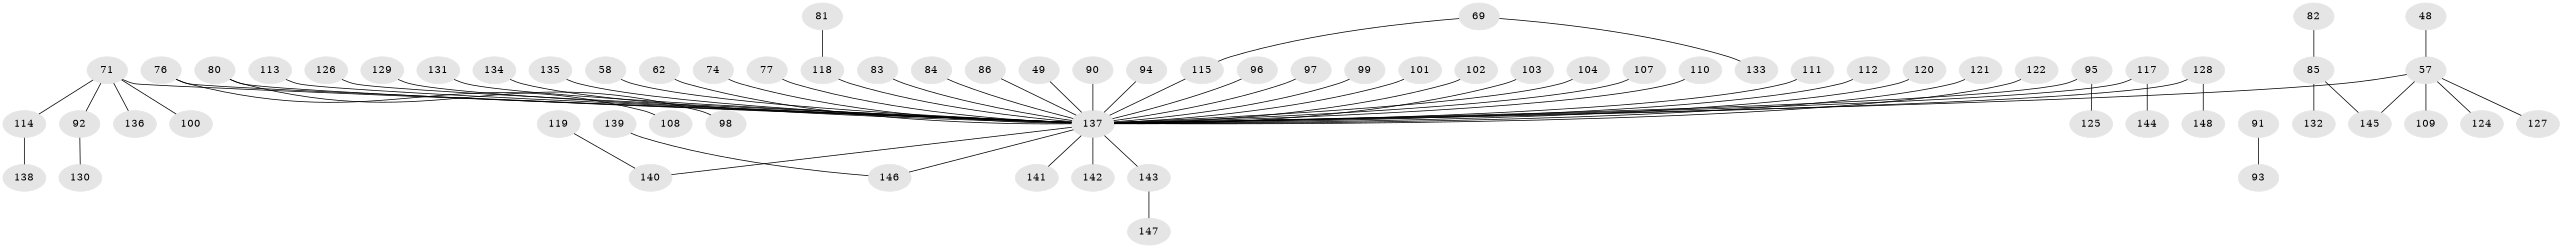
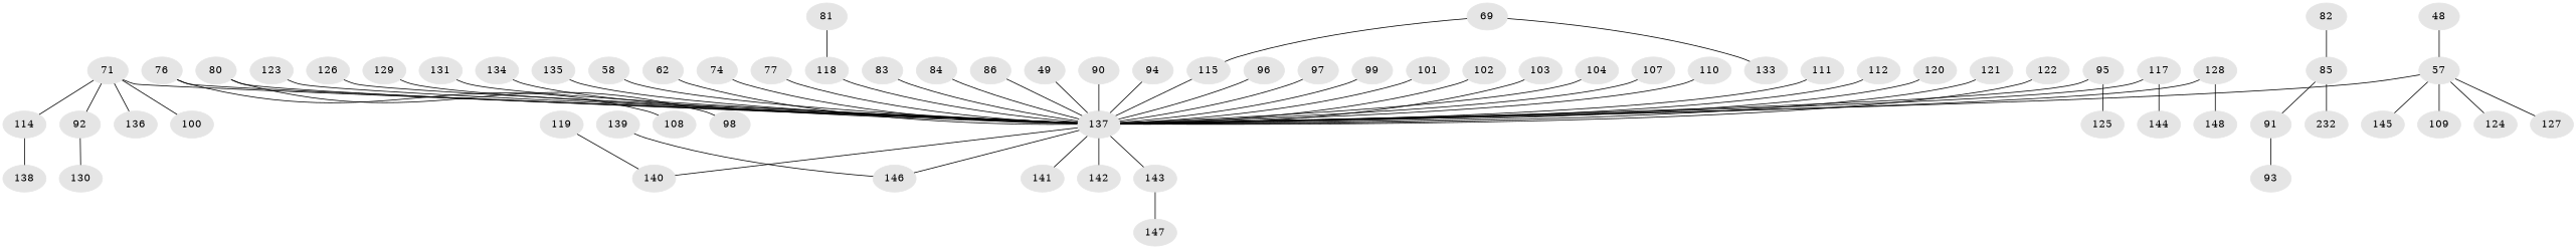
  graph {
    node [color=gray90 style=filled]
    57 [super="+40"]
    109
    124
    127
    137 [super="+14+75+26+31+88+50+34+41+54+113+105+65+39"]
    145
    48
    140 [super="+87"]
    141
    142
    143
    146 [super="+24+43+52"]
    58
    62
    69
    133
    115
    71 [super="+36"]
    92
    100
    114 [super="+70+72"]
    136
    130
    138
    74
    76
    108
    77
    80
    98
    81
    118
    85 [super="+60"]
    91
-   132
+   132 [label=232]
    82
    83
    84
    93
    86
    n41 [label=49]
    90
    94
    95
    125
    96
    97
    99
    101
    102
    103
    104
    107
    110
    111
    112
    117
    144
    119
    120
    121
    122
-   123 [label=113]
+   123
    126
    128 [super="+32"]
    148
    129
    131
    134
    135
    147
    139
    57 -- 109
    57 -- 124
    57 -- 127
    57 -- 137
    57 -- 145
    137 -- 140
    137 -- 141
    137 -- 142
    137 -- 143
    137 -- 146
    48 -- 57
    143 -- 147
    58 -- 137
    62 -- 137
    69 -- 133
    69 -- 115
    115 -- 137
    71 -- 137
    71 -- 92
    71 -- 100
    71 -- 114
    71 -- 136
    92 -- 130
    114 -- 138
    74 -- 137
    76 -- 137
    76 -- 108
    77 -- 137
    80 -- 137
    80 -- 98
    81 -- 118
    118 -- 137
-   85 -- 145
+   85 -- 91
    85 -- 132
    91 -- 93
    82 -- 85
    83 -- 137
    84 -- 137
    86 -- 137
    n41 -- 137
    90 -- 137
    94 -- 137
    95 -- 137
    95 -- 125
    96 -- 137
    97 -- 137
    99 -- 137
    101 -- 137
    102 -- 137
    103 -- 137
    104 -- 137
    107 -- 137
    110 -- 137
    111 -- 137
    112 -- 137
    117 -- 137
    117 -- 144
    119 -- 140
    120 -- 137
    121 -- 137
    122 -- 137
    123 -- 137
    126 -- 137
    128 -- 137
    128 -- 148
    129 -- 137
    131 -- 137
    134 -- 137
    135 -- 137
    139 -- 146
  }
